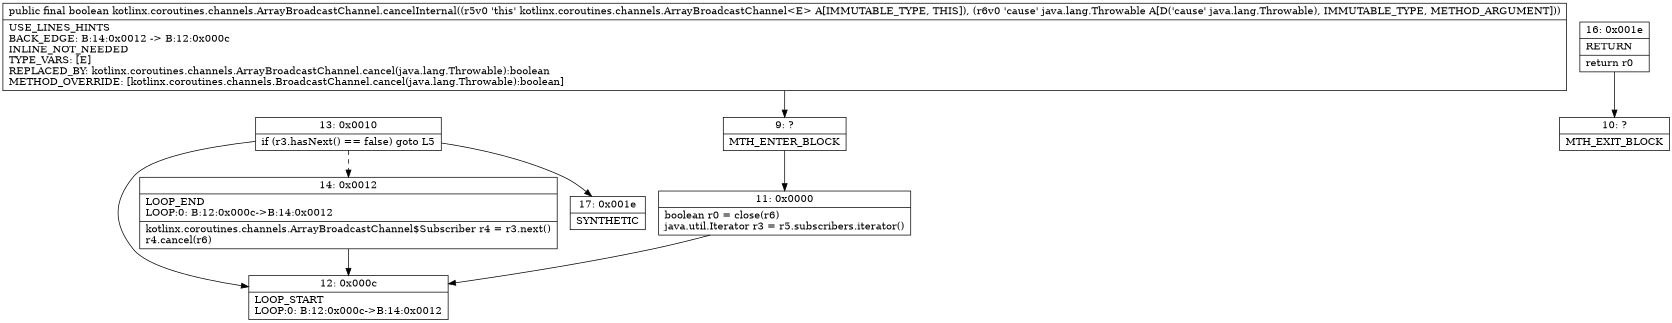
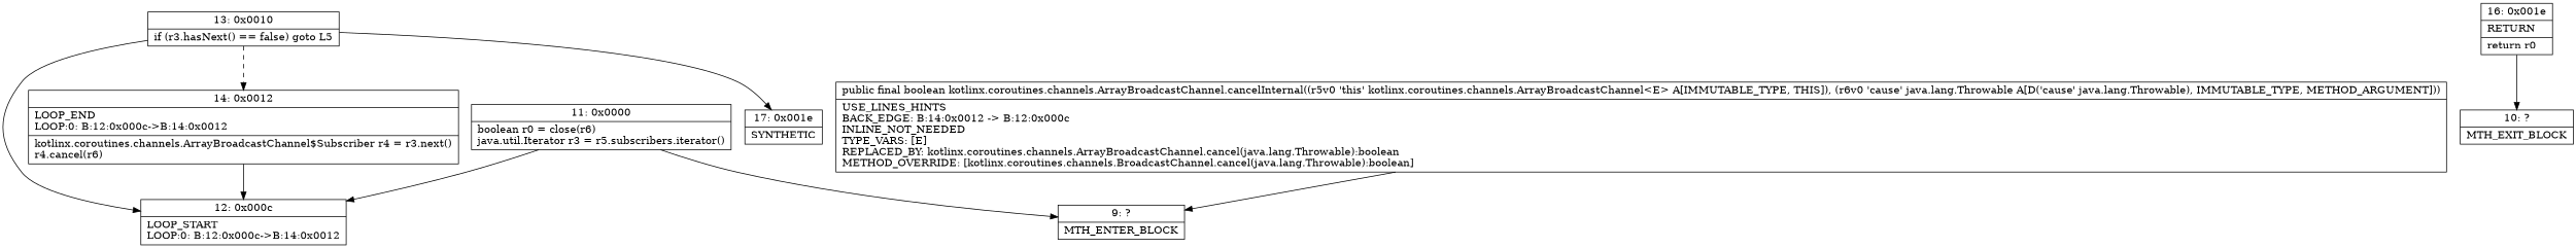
  digraph {
    node [shape=record]
    n1 [label="{9\:\ ?|MTH_ENTER_BLOCK\l}"]
    n2 [label="{11\:\ 0x0000|boolean r0 = close(r6)\ljava.util.Iterator r3 = r5.subscribers.iterator()\l}"]
    n3 [label="{12\:\ 0x000c|LOOP_START\lLOOP:0: B:12:0x000c\-\>B:14:0x0012\l}"]
    n4 [label="{13\:\ 0x0010|if (r3.hasNext() == false) goto L5\l}"]
    n5 [label="{14\:\ 0x0012|LOOP_END\lLOOP:0: B:12:0x000c\-\>B:14:0x0012\l|kotlinx.coroutines.channels.ArrayBroadcastChannel$Subscriber r4 = r3.next()\lr4.cancel(r6)\l}"]
    n6 [label="{17\:\ 0x001e|SYNTHETIC\l}"]
    n7 [label="{16\:\ 0x001e|RETURN\l|return r0\l}"]
    n8 [label="{10\:\ ?|MTH_EXIT_BLOCK\l}"]
    n9 [label="{public final boolean kotlinx.coroutines.channels.ArrayBroadcastChannel.cancelInternal((r5v0 'this' kotlinx.coroutines.channels.ArrayBroadcastChannel\<E\> A[IMMUTABLE_TYPE, THIS]), (r6v0 'cause' java.lang.Throwable A[D('cause' java.lang.Throwable), IMMUTABLE_TYPE, METHOD_ARGUMENT]))  | USE_LINES_HINTS\lBACK_EDGE: B:14:0x0012 \-\> B:12:0x000c\lINLINE_NOT_NEEDED\lTYPE_VARS: [E]\lREPLACED_BY: kotlinx.coroutines.channels.ArrayBroadcastChannel.cancel(java.lang.Throwable):boolean\lMETHOD_OVERRIDE: [kotlinx.coroutines.channels.BroadcastChannel.cancel(java.lang.Throwable):boolean]\l}"]
-   n1 -> n2
+   n2 -> n1
    n2 -> n3
    n4 -> n3
    n4 -> n5 [style=dashed]
    n4 -> n6
    n5 -> n3
    n7 -> n8
    n9 -> n1
  }
